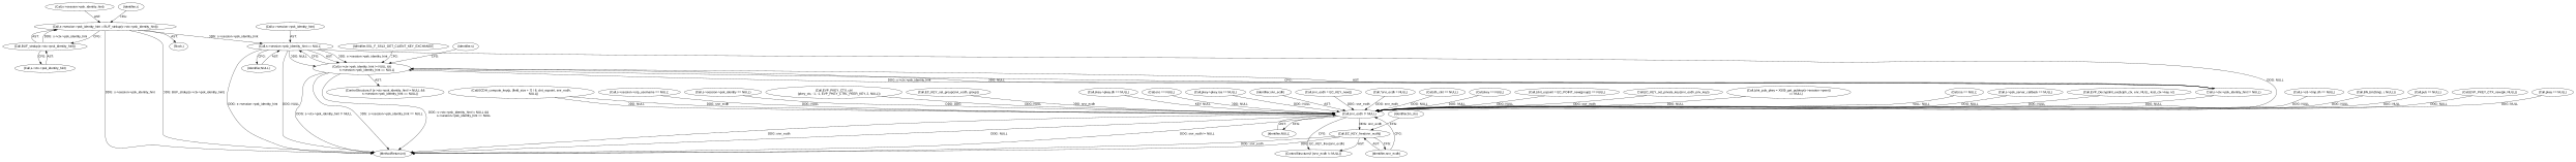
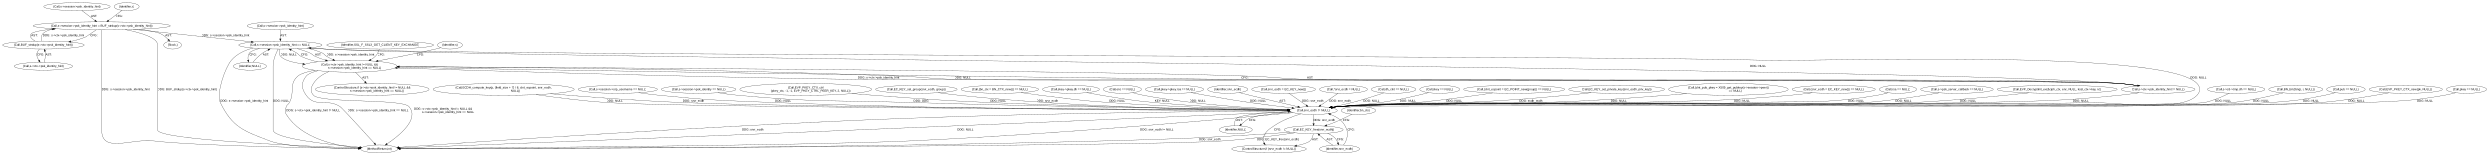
  digraph {
    fontname="Liberation Sans"
    node [fontname="Liberation Sans"]
    edge [fontname="Liberation Sans"]
    n1 [label="(Call,s->session->psk_identity_hint = BUF_strdup(s->ctx->psk_identity_hint))"]
    n2 [label="(Call,BUF_strdup(s->ctx->psk_identity_hint))"]
    n3 [label="(Call,s->session->psk_identity_hint == NULL)"]
    n4 [label="(Block,)"]
    n5 [label="(MethodReturn,int)"]
    n6 [label="(Call,s->ctx->psk_identity_hint)"]
    n7 [label="(Call,s->ctx->psk_identity_hint != NULL &&\n            s->session->psk_identity_hint == NULL)"]
    n8 [label="(Call,srvr_ecdh != NULL)"]
    n9 [label="(Identifier,NULL)"]
    n10 [label="(Call,s->ctx->psk_identity_hint != NULL)"]
    n11 [label="(ControlStructure,if (s->ctx->psk_identity_hint != NULL &&\n            s->session->psk_identity_hint == NULL))"]
    n12 [label="(Call,EC_KEY_free(srvr_ecdh))"]
    n13 [label="(Identifier,NULL)"]
    n14 [label="(ControlStructure,if (srvr_ecdh != NULL))"]
    n15 [label="(Identifier,srvr_ecdh)"]
    n16 [label="(Call,EC_KEY_set_group(srvr_ecdh, group))"]
+   n17 [label="(Call,(bn_ctx = BN_CTX_new()) == NULL)"]
    n18 [label="(Call,s->session->psk_identity_hint)"]
    n19 [label="(Call,skey->pkey.dh == NULL)"]
    n20 [label="(Call,enc == NULL)"]
    n21 [label="(Call,pkey->pkey.rsa == NULL)"]
    n22 [label="(Identifier,srvr_ecdh)"]
    n23 [label="(Call,srvr_ecdh = EC_KEY_new())"]
    n24 [label="(Call,*srvr_ecdh = NULL)"]
    n25 [label="(Identifier,SSL_F_SSL3_GET_CLIENT_KEY_EXCHANGE)"]
    n26 [label="(Call,dh_clnt == NULL)"]
    n27 [label="(Call,skey == NULL)"]
    n28 [label="(Call,(clnt_ecpoint = EC_POINT_new(group)) == NULL)"]
    n29 [label="(Call,EC_KEY_set_private_key(srvr_ecdh, priv_key))"]
    n30 [label="(Call,(clnt_pub_pkey = X509_get_pubkey(s->session->peer))\n                 == NULL)"]
+   n31 [label="(Call,(srvr_ecdh = EC_KEY_new()) == NULL)"]
    n32 [label="(Call,rsa == NULL)"]
    n33 [label="(Call,s->psk_server_callback == NULL)"]
    n34 [label="(Call,EVP_DecryptInit_ex(&ciph_ctx, enc, NULL, kssl_ctx->key, iv))"]
    n35 [label="(Call,s->s3->tmp.dh == NULL)"]
    n36 [label="(Identifier,s)"]
    n37 [label="(Identifier,bn_ctx)"]
    n38 [label="(Call,BN_bin2bn(p, i, NULL))"]
    n39 [label="(Call,pub == NULL)"]
    n40 [label="(Call,EVP_PKEY_CTX_new(pk, NULL))"]
    n41 [label="(Call,s->session->psk_identity_hint)"]
    n42 [label="(Call,pkey == NULL)"]
    n43 [label="(Call,ECDH_compute_key(p, (field_size + 7) / 8, clnt_ecpoint, srvr_ecdh,\n                             NULL))"]
    n44 [label="(Call,s->session->srp_username == NULL)"]
    n45 [label="(Identifier,s)"]
    n46 [label="(Call,s->session->psk_identity == NULL)"]
    n47 [label="(Call,EVP_PKEY_CTX_ctrl\n            (pkey_ctx, -1, -1, EVP_PKEY_CTRL_PEER_KEY, 2, NULL))"]
    n1 -> n2 [label="CFG: "]
    n1 -> n3 [label="DDG: s->session->psk_identity_hint"]
    n1 -> n4 [label="AST: "]
    n1 -> n5 [label="DDG: s->session->psk_identity_hint"]
    n1 -> n5 [label="DDG: BUF_strdup(s->ctx->psk_identity_hint)"]
    n2 -> n1 [label="AST: "]
    n2 -> n1 [label="DDG: s->ctx->psk_identity_hint"]
    n2 -> n6 [label="CFG: "]
    n3 -> n5 [label="DDG: s->session->psk_identity_hint"]
    n3 -> n5 [label="DDG: NULL"]
    n3 -> n7 [label="AST: "]
    n3 -> n7 [label="DDG: s->session->psk_identity_hint"]
    n3 -> n7 [label="DDG: NULL"]
    n3 -> n8 [label="DDG: NULL"]
    n3 -> n9 [label="CFG: "]
    n6 -> n2 [label="AST: "]
    n7 -> n3 [label="CFG: "]
    n7 -> n5 [label="DDG: s->ctx->psk_identity_hint != NULL"]
    n7 -> n5 [label="DDG: s->session->psk_identity_hint == NULL"]
    n7 -> n5 [label="DDG: s->ctx->psk_identity_hint != NULL &&\n            s->session->psk_identity_hint == NULL"]
    n7 -> n10 [label="CFG: "]
    n7 -> n11 [label="AST: "]
    n8 -> n5 [label="DDG: srvr_ecdh != NULL"]
    n8 -> n5 [label="DDG: srvr_ecdh"]
    n8 -> n5 [label="DDG: NULL"]
    n8 -> n12 [label="DDG: srvr_ecdh"]
    n8 -> n13 [label="CFG: "]
    n8 -> n14 [label="CFG: "]
    n9 -> n3 [label="AST: "]
+   n10 -> n3 [label="DDG: NULL"]
    n10 -> n7 [label="AST: "]
    n10 -> n7 [label="DDG: s->ctx->psk_identity_hint"]
    n10 -> n7 [label="DDG: NULL"]
    n10 -> n8 [label="DDG: NULL"]
    n12 -> n5 [label="DDG: srvr_ecdh"]
    n12 -> n5 [label="DDG: EC_KEY_free(srvr_ecdh)"]
    n12 -> n14 [label="AST: "]
    n12 -> n15 [label="CFG: "]
    n13 -> n8 [label="AST: "]
    n15 -> n8 [label="CFG: "]
    n15 -> n12 [label="AST: "]
    n16 -> n8 [label="DDG: srvr_ecdh"]
+   n17 -> n8 [label="DDG: NULL"]
    n18 -> n3 [label="AST: "]
    n19 -> n8 [label="KEY: NULL"]
    n20 -> n8 [label="DDG: NULL"]
    n21 -> n8 [label="DDG: NULL"]
    n22 -> n8 [label="AST: "]
    n23 -> n8 [label="DDG: srvr_ecdh"]
    n24 -> n8 [label="DDG: srvr_ecdh"]
    n25 -> n7 [label="CFG: "]
    n26 -> n8 [label="DDG: NULL"]
    n27 -> n8 [label="DDG: NULL"]
    n28 -> n8 [label="DDG: NULL"]
-   n29 -> n8 [label="DDG: srvr_ecdh"]
+   n29 -> n8 [label="DDG: ecdh_ecdh"]
    n30 -> n8 [label="DDG: NULL"]
-   n32 -> n8 [label="NULL: NULL"]
+   n31 -> n8 [label="DDG: NULL"]
+   n32 -> n8 [label="DDG: NULL"]
    n33 -> n8 [label="DDG: NULL"]
    n34 -> n8 [label="DDG: NULL"]
    n35 -> n8 [label="DDG: NULL"]
    n36 -> n7 [label="CFG: "]
    n37 -> n12 [label="CFG: "]
    n38 -> n8 [label="DDG: NULL"]
    n39 -> n8 [label="DDG: NULL"]
    n40 -> n8 [label="DDG: NULL"]
    n41 -> n1 [label="AST: "]
    n42 -> n8 [label="DDG: NULL"]
    n43 -> n8 [label="DDG: srvr_ecdh"]
    n43 -> n8 [label="DDG: NULL"]
    n44 -> n8 [label="DDG: NULL"]
    n45 -> n1 [label="CFG: "]
    n46 -> n8 [label="DDG: DDG"]
    n47 -> n8 [label="DDG: NULL"]
  }
